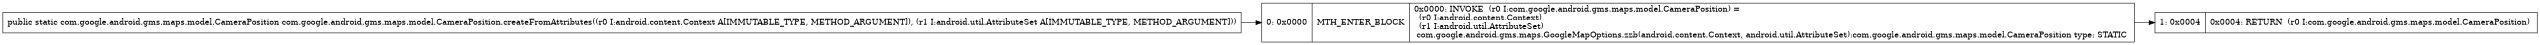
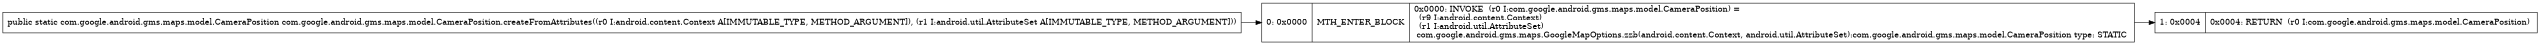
  digraph {
    rankdir=LR
    node [shape=record]
-   n1 [label="{0\:\ 0x0000|MTH_ENTER_BLOCK\l|0x0000: INVOKE  (r0 I:com.google.android.gms.maps.model.CameraPosition) = \l  (r0 I:android.content.Context)\l  (r1 I:android.util.AttributeSet)\l com.google.android.gms.maps.GoogleMapOptions.zzb(android.content.Context, android.util.AttributeSet):com.google.android.gms.maps.model.CameraPosition type: STATIC \l}"]
+   n1 [label="{0\:\ 0x0000|MTH_ENTER_BLOCK\l|0x0000: INVOKE  (r0 I:com.google.android.gms.maps.model.CameraPosition) = \l  (r9 I:android.content.Context)\l  (r1 I:android.util.AttributeSet)\l com.google.android.gms.maps.GoogleMapOptions.zzb(android.content.Context, android.util.AttributeSet):com.google.android.gms.maps.model.CameraPosition type: STATIC \l}"]
    n2 [label="{1\:\ 0x0004|0x0004: RETURN  (r0 I:com.google.android.gms.maps.model.CameraPosition) \l}"]
    n3 [label="{public static com.google.android.gms.maps.model.CameraPosition com.google.android.gms.maps.model.CameraPosition.createFromAttributes((r0 I:android.content.Context A[IMMUTABLE_TYPE, METHOD_ARGUMENT]), (r1 I:android.util.AttributeSet A[IMMUTABLE_TYPE, METHOD_ARGUMENT])) }"]
    n1 -> n2
    n3 -> n1
  }
